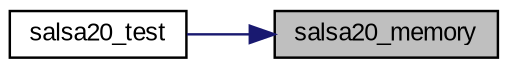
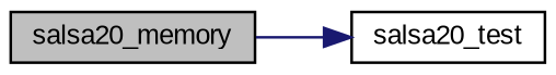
  digraph {
    rankdir=RL
    fontname="Liberation Sans"
    node [color=black fontname="Liberation Sans" fontsize=10 shape=record style=filled]
    n1 [fillcolor=grey75 fontcolor=black height=0.2 label=salsa20_memory width=0.4]
    n2 [fillcolor=white height=0.2 label=salsa20_test width=0.4]
-   n1 -> n2 [color=midnightblue dir=back fontname="Liberation Sans" fontsize=10 labelfontname=Helvetica labelfontsize=10 style=solid]
+   n2 -> n1 [color=midnightblue dir=back fontname="Liberation Sans" fontsize=10 labelfontname=Helvetica labelfontsize=10 style=solid]
  }
